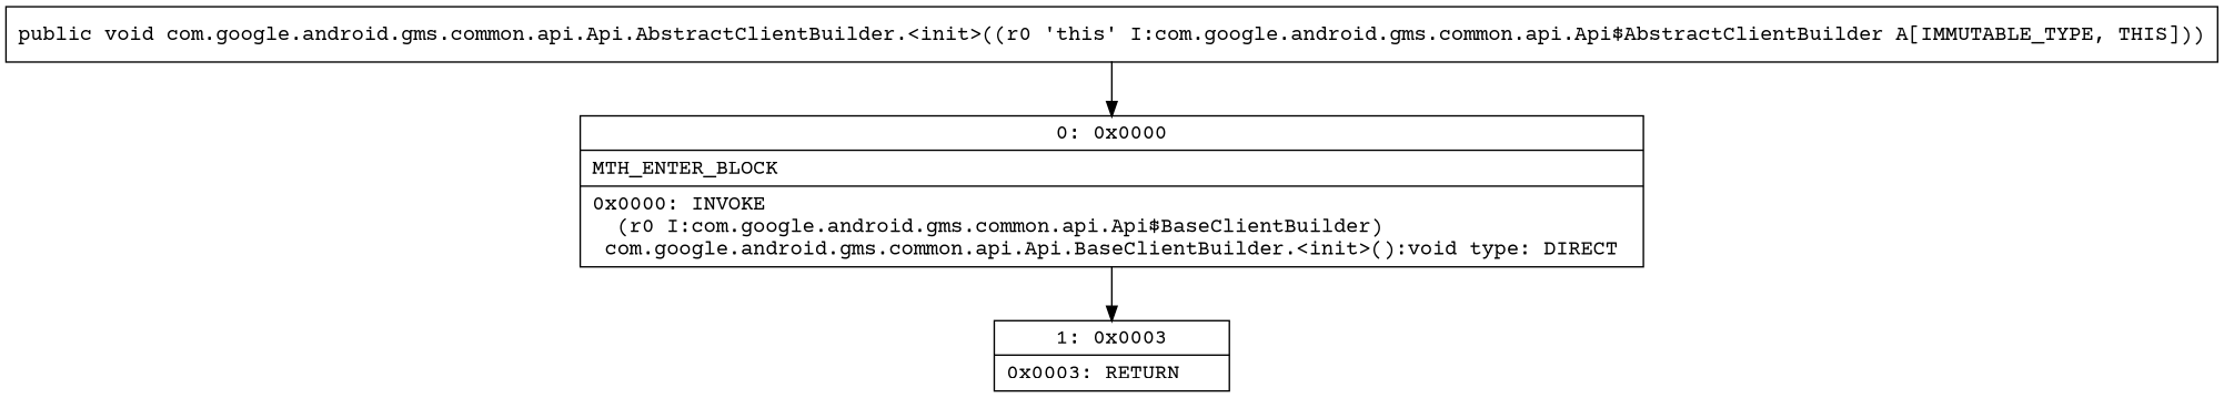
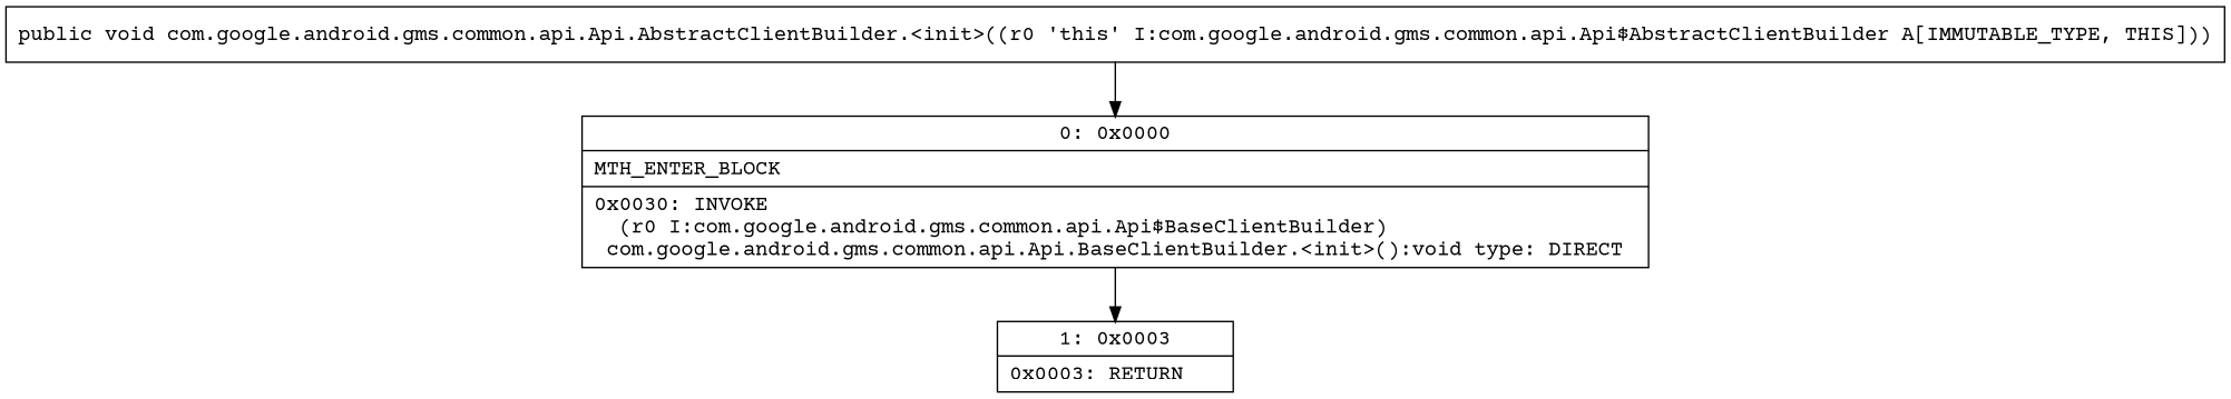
  digraph {
    fontname="Courier Prime"
    node [shape=record fontname="Courier Prime"]
    edge [fontname="Courier Prime"]
-   n1 [label="{0\:\ 0x0000|MTH_ENTER_BLOCK\l|0x0000: INVOKE  \l  (r0 I:com.google.android.gms.common.api.Api$BaseClientBuilder)\l com.google.android.gms.common.api.Api.BaseClientBuilder.\<init\>():void type: DIRECT \l}"]
+   n1 [label="{0\:\ 0x0000|MTH_ENTER_BLOCK\l|0x0030: INVOKE  \l  (r0 I:com.google.android.gms.common.api.Api$BaseClientBuilder)\l com.google.android.gms.common.api.Api.BaseClientBuilder.\<init\>():void type: DIRECT \l}"]
    n2 [label="{1\:\ 0x0003|0x0003: RETURN   \l}"]
    n3 [label="{public void com.google.android.gms.common.api.Api.AbstractClientBuilder.\<init\>((r0 'this' I:com.google.android.gms.common.api.Api$AbstractClientBuilder A[IMMUTABLE_TYPE, THIS])) }"]
    n1 -> n2
    n3 -> n1
  }
